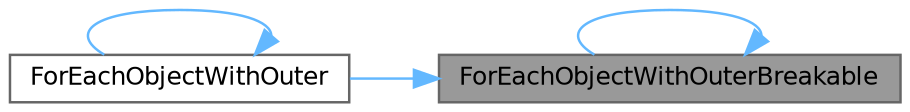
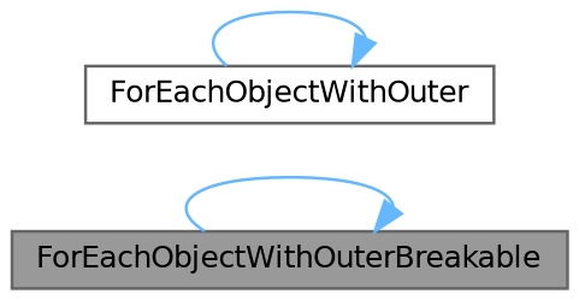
  digraph {
    rankdir=RL
    fontname="DejaVu Sans"
    node [fontname="DejaVu Sans" fontsize=10 shape=box style=filled]
    edge [color=steelblue1 dir=back fontname="DejaVu Sans" fontsize=10 labelfontname=Helvetica labelfontsize=10 style=solid]
    n1 [color=gray40 fillcolor=grey60 fontcolor=black height=0.2 label=ForEachObjectWithOuterBreakable width=0.4]
    n2 [color=grey40 fillcolor=white height=0.2 label=ForEachObjectWithOuter width=0.4]
    n1 -> n1
-   n1 -> n2
    n2 -> n2
  }
